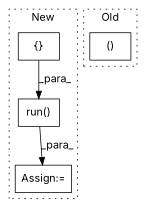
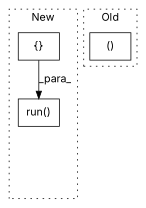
  digraph {
    fontname=Inter
    node [shape=box fontname=Inter]
    edge [fontname=Inter]
    n1 [a=75 l="18,1" label="run()" s="6692,6719"]
-   n2 [a=68 l=3 label="Assign:=" s=6689]
    n3 [a=59 l="1,0" label="{}" s="5774,5789"]
    n4 [a=54 l=16 label="()" s=5385]
    subgraph cluster_1 {
      label=New
      style=dotted
      n1
-     n2
      n3
    }
    subgraph cluster_2 {
      label=Old
      style=dotted
      n4
    }
-   n1 -> n2 [label=_para_]
    n3 -> n1 [label=_para_]
  }
